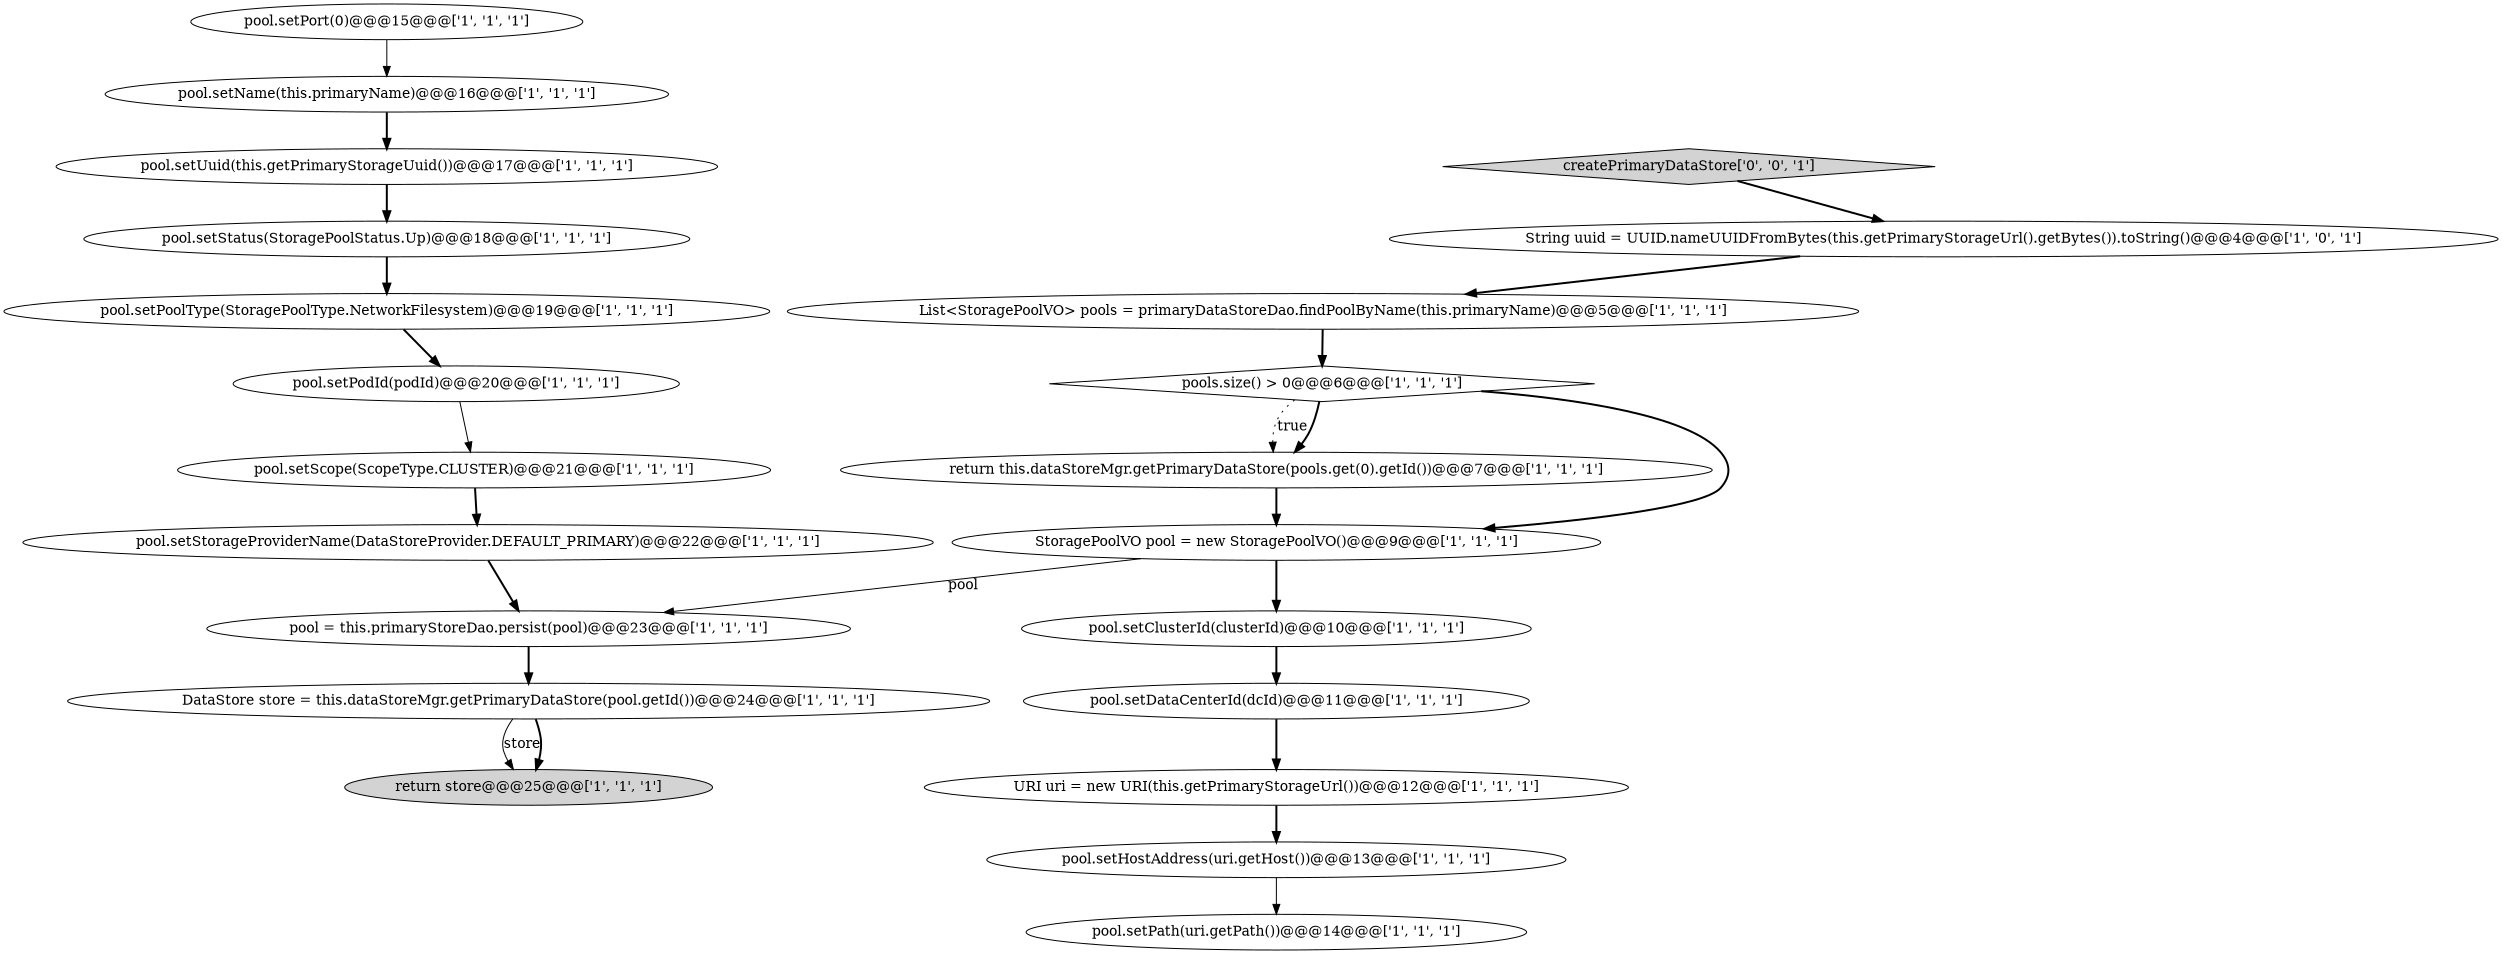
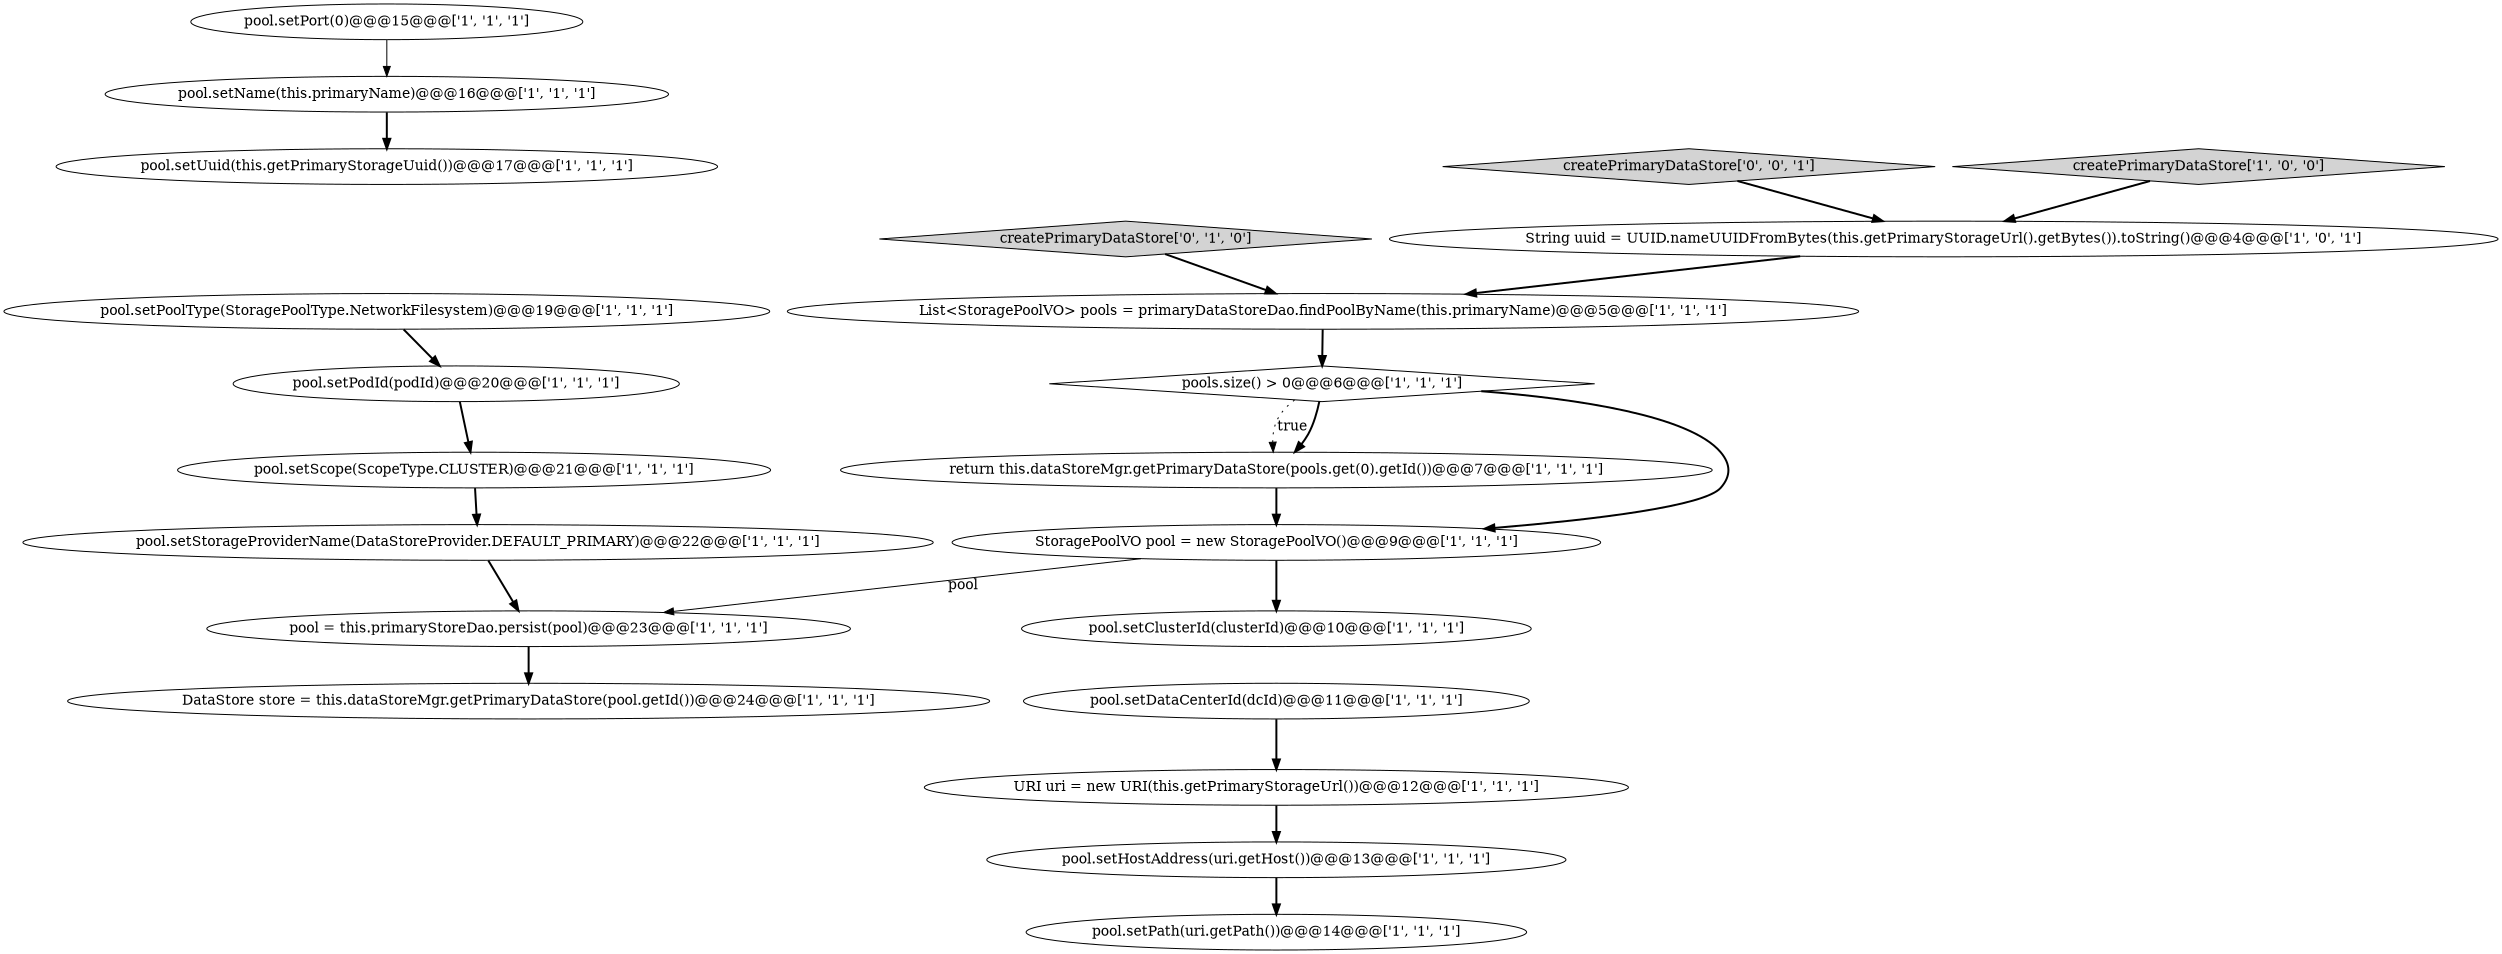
  digraph {
    node [fillcolor=white shape=ellipse style=filled]
    edge [style=bold]
    n1 [label="return this.dataStoreMgr.getPrimaryDataStore(pools.get(0).getId())@@@7@@@['1', '1', '1']"]
    n2 [label="StoragePoolVO pool = new StoragePoolVO()@@@9@@@['1', '1', '1']"]
    n3 [label="pool = this.primaryStoreDao.persist(pool)@@@23@@@['1', '1', '1']"]
    n4 [label="pool.setClusterId(clusterId)@@@10@@@['1', '1', '1']"]
+   n5 [fillcolor=lightgray label="createPrimaryDataStore['0', '1', '0']" shape=diamond]
    n6 [label="List<StoragePoolVO> pools = primaryDataStoreDao.findPoolByName(this.primaryName)@@@5@@@['1', '1', '1']"]
    n7 [label="pools.size() > 0@@@6@@@['1', '1', '1']" shape=diamond]
    n8 [label="pool.setUuid(this.getPrimaryStorageUuid())@@@17@@@['1', '1', '1']"]
-   n9 [label="pool.setStatus(StoragePoolStatus.Up)@@@18@@@['1', '1', '1']"]
    n10 [label="pool.setPoolType(StoragePoolType.NetworkFilesystem)@@@19@@@['1', '1', '1']"]
    n11 [label="DataStore store = this.dataStoreMgr.getPrimaryDataStore(pool.getId())@@@24@@@['1', '1', '1']"]
-   n12 [fillcolor=lightgray label="return store@@@25@@@['1', '1', '1']"]
    n13 [label="pool.setHostAddress(uri.getHost())@@@13@@@['1', '1', '1']"]
    n14 [label="pool.setPath(uri.getPath())@@@14@@@['1', '1', '1']"]
    n15 [label="pool.setScope(ScopeType.CLUSTER)@@@21@@@['1', '1', '1']"]
    n16 [label="pool.setStorageProviderName(DataStoreProvider.DEFAULT_PRIMARY)@@@22@@@['1', '1', '1']"]
    n17 [label="pool.setDataCenterId(dcId)@@@11@@@['1', '1', '1']"]
    n18 [label="URI uri = new URI(this.getPrimaryStorageUrl())@@@12@@@['1', '1', '1']"]
    n19 [label="pool.setPodId(podId)@@@20@@@['1', '1', '1']"]
    n20 [label="pool.setPort(0)@@@15@@@['1', '1', '1']"]
    n21 [label="pool.setName(this.primaryName)@@@16@@@['1', '1', '1']"]
    n22 [fillcolor=lightgray label="createPrimaryDataStore['0', '0', '1']" shape=diamond]
    n23 [label="String uuid = UUID.nameUUIDFromBytes(this.getPrimaryStorageUrl().getBytes()).toString()@@@4@@@['1', '0', '1']"]
+   n24 [fillcolor=lightgray label="createPrimaryDataStore['1', '0', '0']" shape=diamond]
    n1 -> n2
    n2 -> n3 [label=pool style=solid]
    n2 -> n4
    n3 -> n11
-   n4 -> n17
+   n5 -> n6
    n6 -> n7
    n7 -> n1 [label=true style=dotted]
    n7 -> n1
    n7 -> n2
-   n8 -> n9
-   n9 -> n10
    n10 -> n19
-   n11 -> n12 [label=store style=solid]
-   n11 -> n12
-   n13 -> n14 [style=solid]
+   n13 -> n14
    n15 -> n16
    n16 -> n3
    n17 -> n18
    n18 -> n13
-   n19 -> n15 [style=solid]
+   n19 -> n15
    n20 -> n21 [style=solid]
    n21 -> n8
    n22 -> n23
    n23 -> n6
+   n24 -> n23
  }
